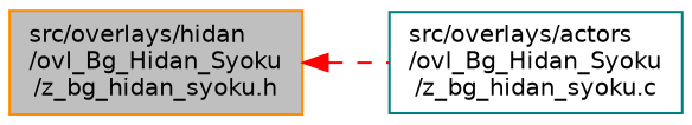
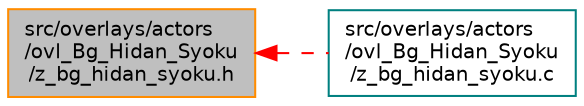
  digraph {
    rankdir=LR
    node [fontname=Helvetica fontsize=10 shape=record style=filled]
-   n1 [color=darkorange fillcolor=grey75 fontcolor=black height=0.2 label="src/overlays/hidan\l/ovl_Bg_Hidan_Syoku\l/z_bg_hidan_syoku.h" width=0.4]
+   n1 [color=darkorange fillcolor=grey75 fontcolor=black height=0.2 label="src/overlays/actors\l/ovl_Bg_Hidan_Syoku\l/z_bg_hidan_syoku.h" width=0.4]
    n2 [color=teal fillcolor=white height=0.2 label="src/overlays/actors\l/ovl_Bg_Hidan_Syoku\l/z_bg_hidan_syoku.c" width=0.4]
    n1 -> n2 [color=red dir=back fontname=Helvetica fontsize=10 labelfontname=Helvetica labelfontsize=10 style=dashed]
  }
